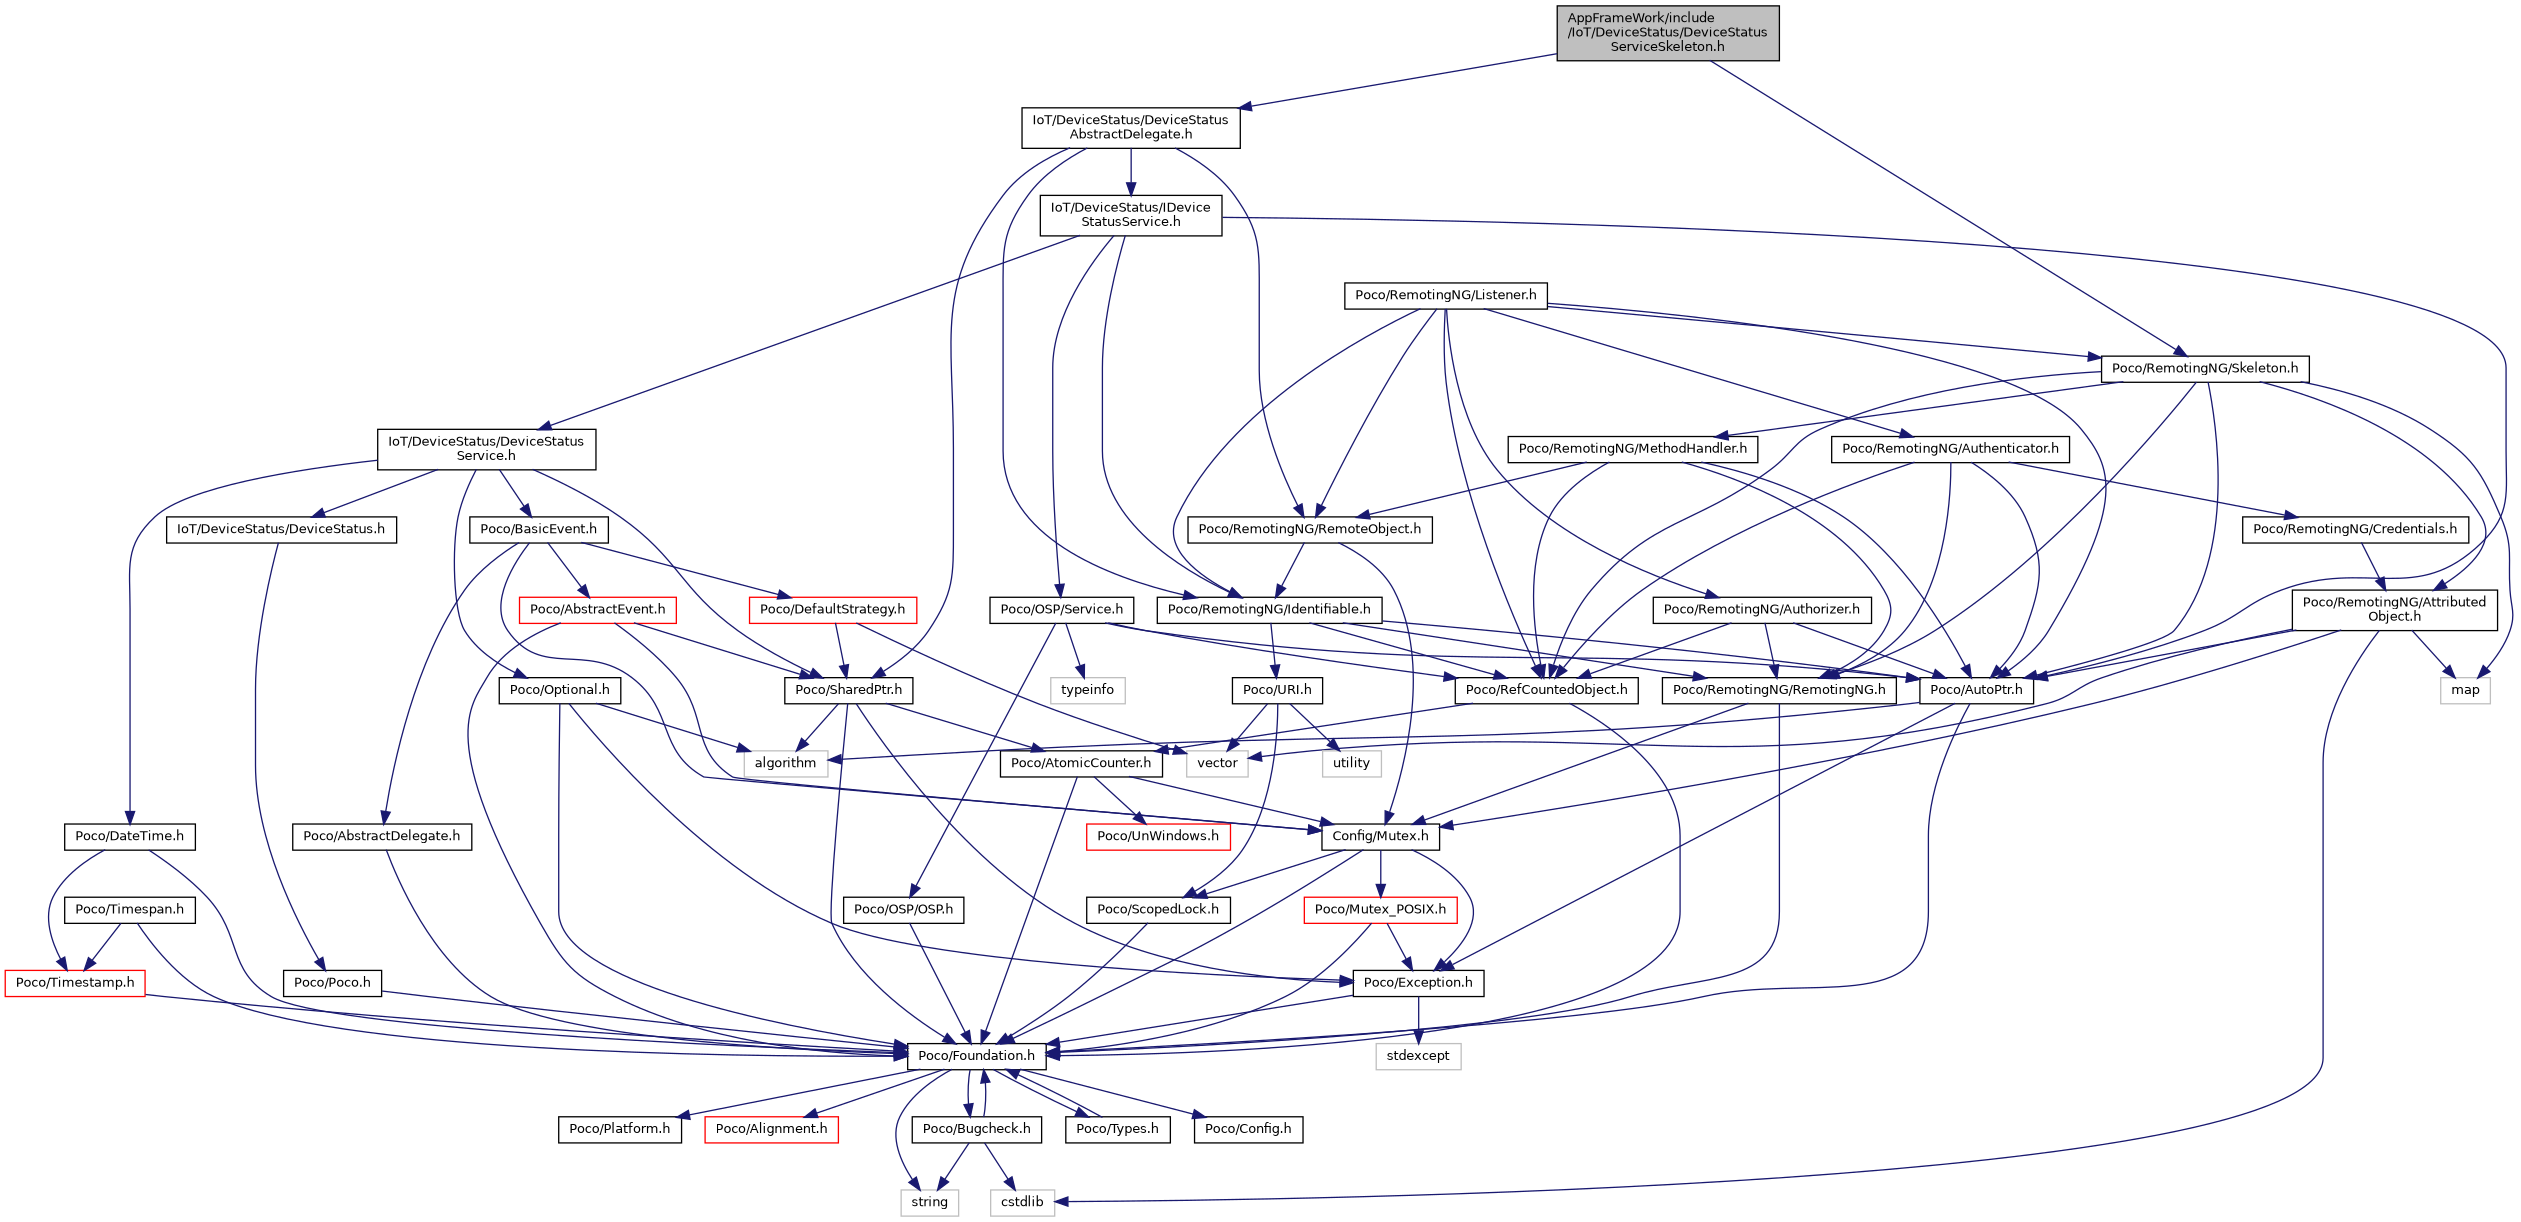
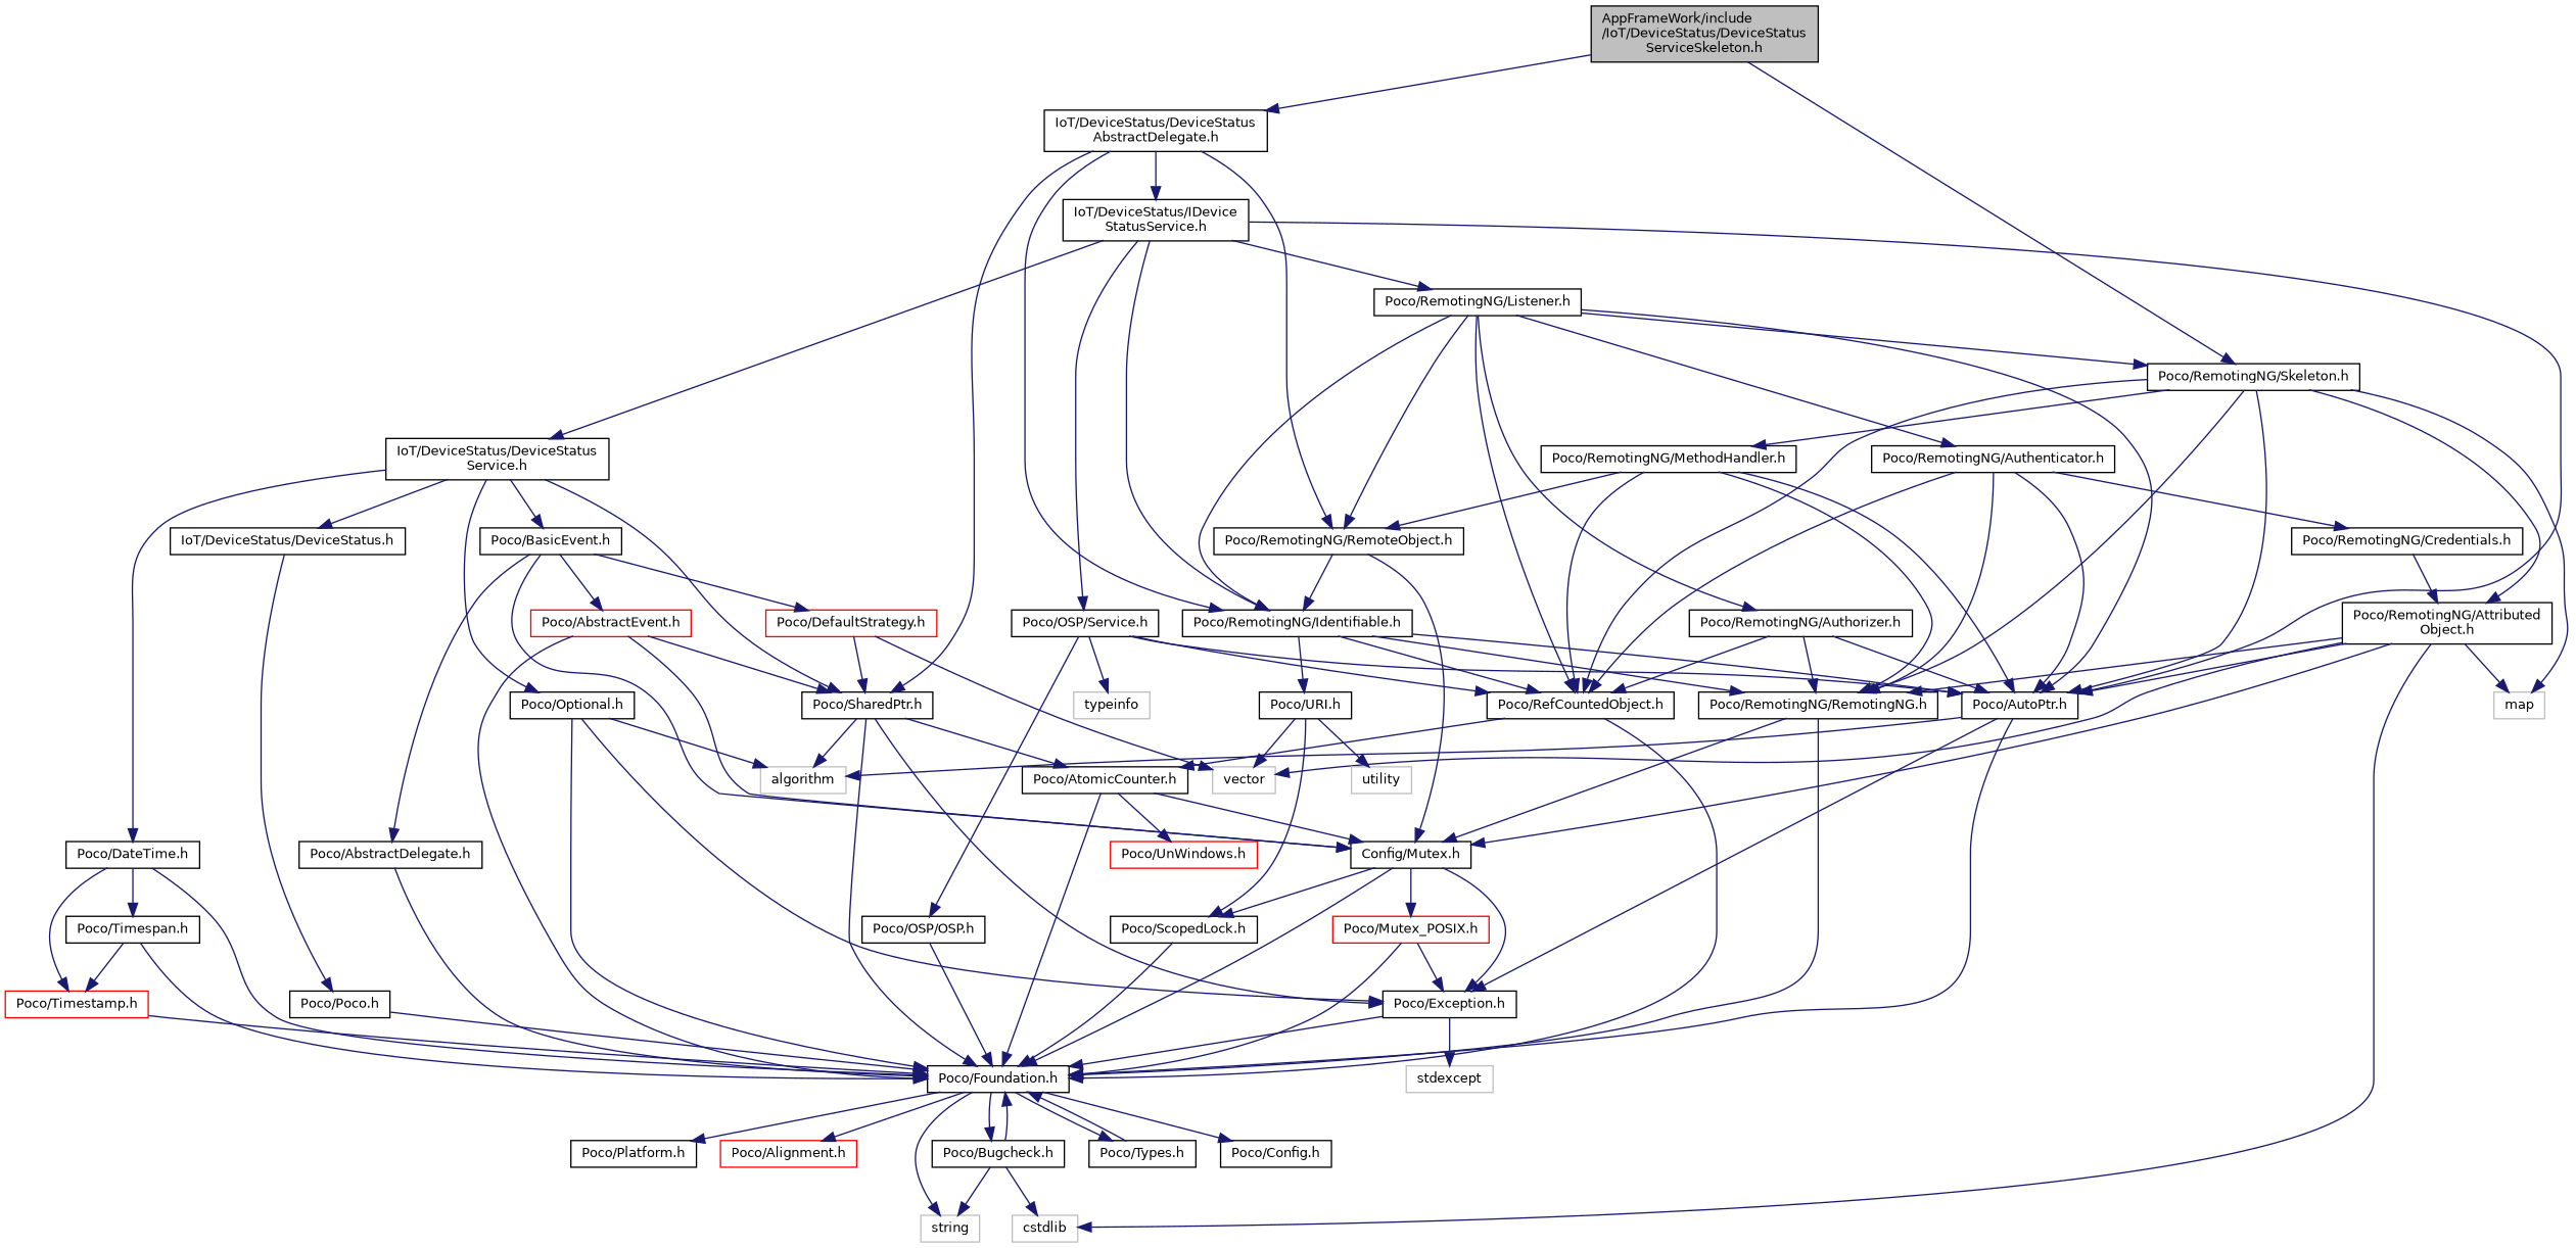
  digraph {
    node [color=black fillcolor=white fontname=Helvetica fontsize=10 shape=record style=filled]
    edge [color=midnightblue fontname=Helvetica fontsize=10 labelfontname=Helvetica labelfontsize=10 style=solid]
    n1 [fillcolor=grey75 fontcolor=black height=0.2 label="AppFrameWork/include\l/IoT/DeviceStatus/DeviceStatus\lServiceSkeleton.h" width=0.4]
    n2 [height=0.2 label="IoT/DeviceStatus/DeviceStatus\lAbstractDelegate.h" width=0.4]
    n3 [height=0.2 label="Poco/RemotingNG/Skeleton.h" width=0.4]
    n4 [height=0.2 label="IoT/DeviceStatus/IDevice\lStatusService.h" width=0.4]
    n5 [height=0.2 label="Poco/SharedPtr.h" width=0.4]
    n6 [height=0.2 label="Poco/RemotingNG/Identifiable.h" width=0.4]
    n7 [height=0.2 label="Poco/RemotingNG/RemoteObject.h" width=0.4]
    n8 [height=0.2 label="Poco/AutoPtr.h" width=0.4]
    n9 [height=0.2 label="Poco/RefCountedObject.h" width=0.4]
    n10 [height=0.2 label="Poco/RemotingNG/RemotingNG.h" width=0.4]
    n11 [height=0.2 label="Poco/RemotingNG/Attributed\lObject.h" width=0.4]
    n12 [color=grey75 height=0.2 label=map width=0.4]
    n13 [height=0.2 label="Poco/RemotingNG/MethodHandler.h" width=0.4]
    n14 [height=0.2 label="IoT/DeviceStatus/DeviceStatus\lService.h" width=0.4]
    n15 [height=0.2 label="Poco/OSP/Service.h" width=0.4]
    n16 [height=0.2 label="Poco/RemotingNG/Listener.h" width=0.4]
    n17 [height=0.2 label="Poco/Foundation.h" width=0.4]
    n18 [height=0.2 label="Poco/Exception.h" width=0.4]
    n19 [height=0.2 label="Poco/AtomicCounter.h" width=0.4]
    n20 [color=grey75 height=0.2 label=algorithm width=0.4]
    n21 [height=0.2 label="Poco/URI.h" width=0.4]
    n22 [height=0.2 label="Config/Mutex.h" width=0.4]
    n23 [height=0.2 label="IoT/DeviceStatus/DeviceStatus.h" width=0.4]
    n24 [height=0.2 label="Poco/BasicEvent.h" width=0.4]
    n25 [height=0.2 label="Poco/DateTime.h" width=0.4]
    n26 [height=0.2 label="Poco/Optional.h" width=0.4]
    n27 [height=0.2 label="Poco/OSP/OSP.h" width=0.4]
    n28 [color=grey75 height=0.2 label=typeinfo width=0.4]
    n29 [height=0.2 label="Poco/RemotingNG/Authenticator.h" width=0.4]
    n30 [height=0.2 label="Poco/RemotingNG/Authorizer.h" width=0.4]
    n31 [height=0.2 label="Poco/Poco.h" width=0.4]
    n32 [color=red height=0.2 label="Poco/AbstractEvent.h" width=0.4]
    n33 [color=red height=0.2 label="Poco/DefaultStrategy.h" width=0.4]
    n34 [height=0.2 label="Poco/AbstractDelegate.h" width=0.4]
    n35 [color=red height=0.2 label="Poco/Timestamp.h" width=0.4]
    n36 [height=0.2 label="Poco/Timespan.h" width=0.4]
    n37 [height=0.2 label="Poco/Config.h" width=0.4]
    n38 [height=0.2 label="Poco/Platform.h" width=0.4]
    n39 [color=red height=0.2 label="Poco/Alignment.h" width=0.4]
    n40 [height=0.2 label="Poco/Bugcheck.h" width=0.4]
    n41 [color=grey75 height=0.2 label=string width=0.4]
    n42 [height=0.2 label="Poco/Types.h" width=0.4]
    n43 [color=grey75 height=0.2 label=cstdlib width=0.4]
    n44 [height=0.2 label="Poco/ScopedLock.h" width=0.4]
    n45 [color=red height=0.2 label="Poco/Mutex_POSIX.h" width=0.4]
    n46 [color=grey75 height=0.2 label=vector width=0.4]
    n47 [color=grey75 height=0.2 label=stdexcept width=0.4]
    n48 [color=red height=0.2 label="Poco/UnWindows.h" width=0.4]
    n49 [color=grey75 height=0.2 label=utility width=0.4]
    n50 [height=0.2 label="Poco/RemotingNG/Credentials.h" width=0.4]
    n1 -> n2
    n1 -> n3
    n2 -> n4
    n2 -> n5
    n2 -> n6
    n2 -> n7
    n3 -> n8
    n3 -> n9
    n3 -> n10
    n3 -> n11
    n3 -> n12
    n3 -> n13
    n4 -> n6
    n4 -> n8
    n4 -> n14
    n4 -> n15
+   n4 -> n16
    n5 -> n17
    n5 -> n18
    n5 -> n19
    n5 -> n20
    n6 -> n8
    n6 -> n9
    n6 -> n10
    n6 -> n21
    n7 -> n6
    n7 -> n22
    n8 -> n17
    n8 -> n18
    n8 -> n20
    n9 -> n17
    n9 -> n19
    n10 -> n17
    n10 -> n22
    n11 -> n8
+   n11 -> n10
    n11 -> n12
    n11 -> n22
    n11 -> n43
    n11 -> n46
    n13 -> n7
    n13 -> n8
    n13 -> n9
    n13 -> n10
    n14 -> n5
    n14 -> n23
    n14 -> n24
    n14 -> n25
    n14 -> n26
    n15 -> n8
    n15 -> n9
    n15 -> n27
    n15 -> n28
    n16 -> n3
    n16 -> n6
    n16 -> n7
    n16 -> n8
    n16 -> n9
    n16 -> n29
    n16 -> n30
    n17 -> n37
    n17 -> n38
    n17 -> n39
    n17 -> n40
    n17 -> n41
    n17 -> n42
    n18 -> n17
    n18 -> n47
    n19 -> n17
    n19 -> n22
    n19 -> n48
    n21 -> n44
    n21 -> n46
    n21 -> n49
    n22 -> n17
    n22 -> n18
    n22 -> n44
    n22 -> n45
    n23 -> n31
    n24 -> n22
    n24 -> n32
    n24 -> n33
    n24 -> n34
    n25 -> n17
    n25 -> n35
+   n25 -> n36
    n26 -> n17
    n26 -> n18
    n26 -> n20
    n27 -> n17
    n29 -> n8
    n29 -> n9
    n29 -> n10
    n29 -> n50
    n30 -> n8
    n30 -> n9
    n30 -> n10
    n31 -> n17
    n32 -> n5
    n32 -> n17
    n32 -> n22
    n33 -> n5
    n33 -> n46
    n34 -> n17
    n35 -> n17
    n36 -> n17
    n36 -> n35
    n40 -> n17
    n40 -> n41
    n40 -> n43
    n42 -> n17
    n44 -> n17
    n45 -> n17
    n45 -> n18
    n50 -> n11
  }
